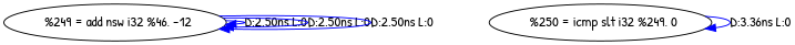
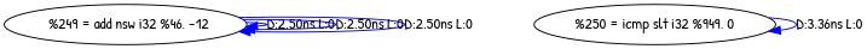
  digraph {
    fontname="Patrick Hand"
    node [fontname="Patrick Hand"]
    edge [color=blue fontname="Patrick Hand"]
    n1 [label="  %249 = add nsw i32 %46, -12"]
-   n2 [label="  %250 = icmp slt i32 %249, 0"]
+   n2 [label="%250 = icmp slt i32 %949, 0"]
    n1 -> n1 [label="D:2.50ns L:0"]
    n1 -> n1 [label="D:2.50ns L:0"]
    n1 -> n1 [label="D:2.50ns L:0"]
    n2 -> n2 [label="D:3.36ns L:0"]
  }
